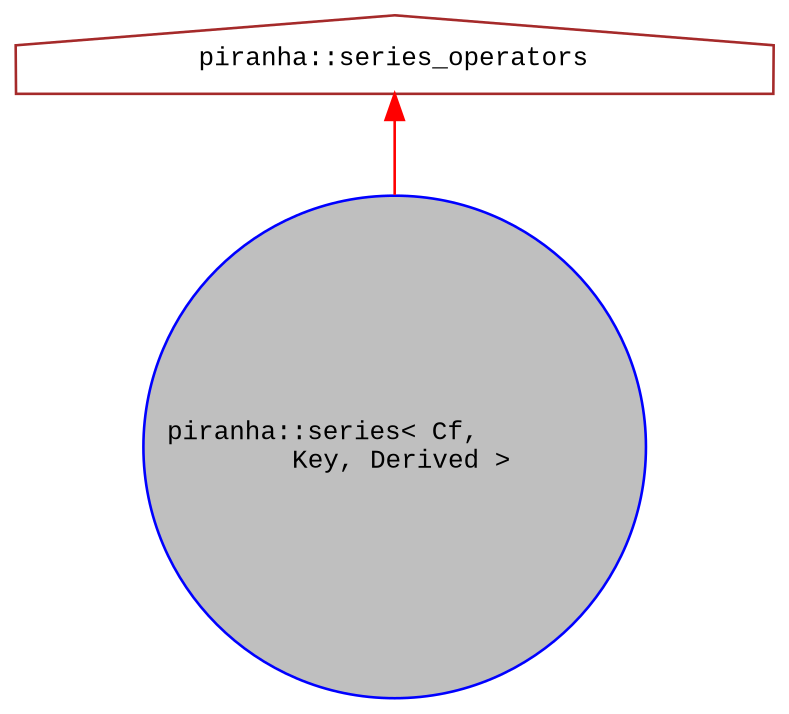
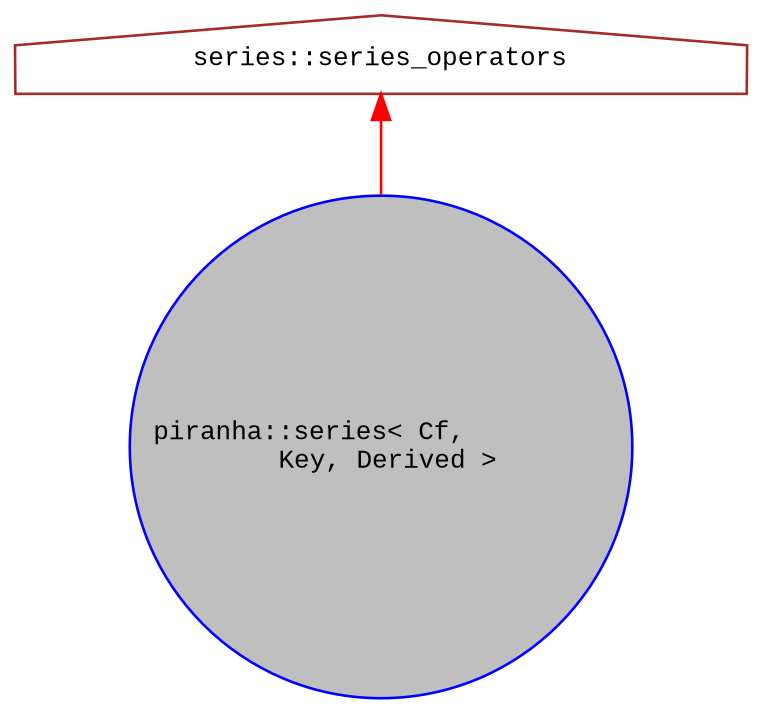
  digraph {
    fontname="Liberation Mono"
    node [fontname="Liberation Mono" fontsize=10 style=filled]
    n1 [color=blue fillcolor=grey75 fontcolor=black height=0.2 label="piranha::series\< Cf,\l Key, Derived \>" shape=circle width=0.4]
-   n2 [color=brown fillcolor=white height=0.2 label="piranha::series_operators" shape=house width=0.4]
+   n2 [color=brown fillcolor=white height=0.2 label="series::series_operators" shape=house width=0.4]
    n2 -> n1 [color=red dir=back fontname="Liberation Mono" fontsize=10 labelfontname=Helvetica labelfontsize=10 style=solid]
  }
